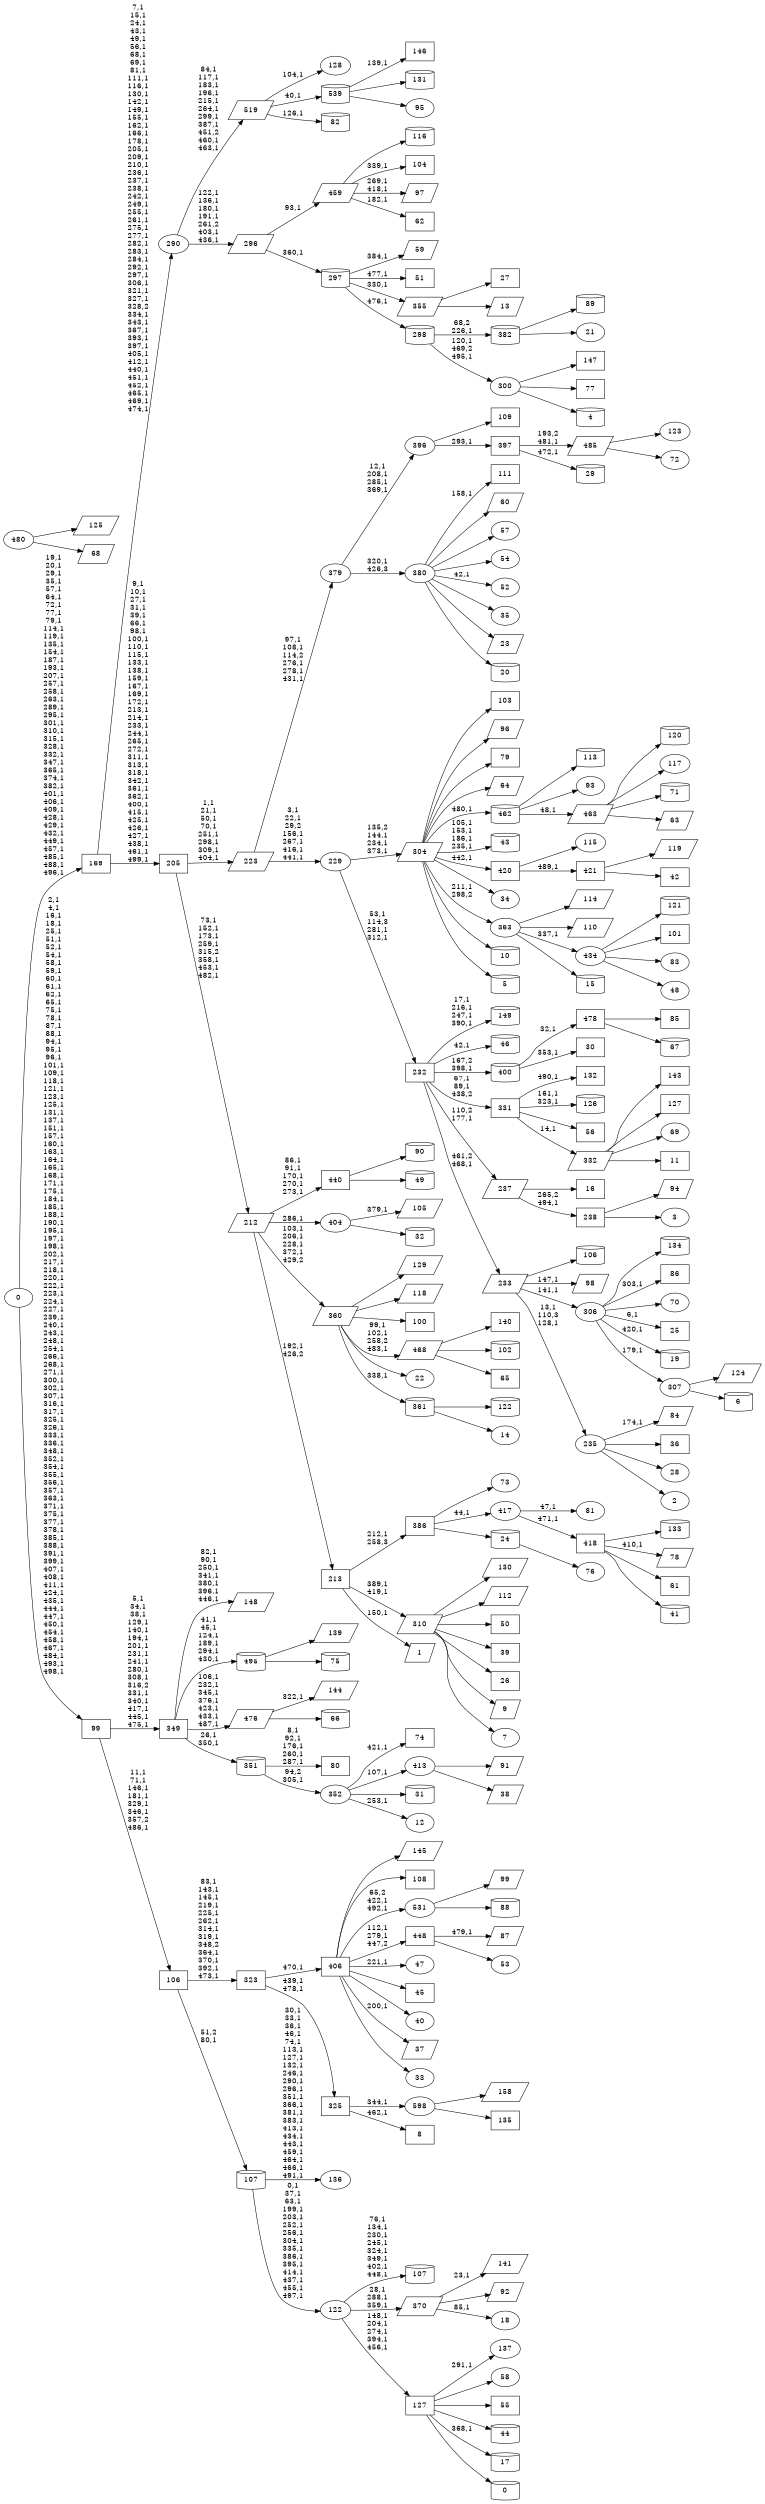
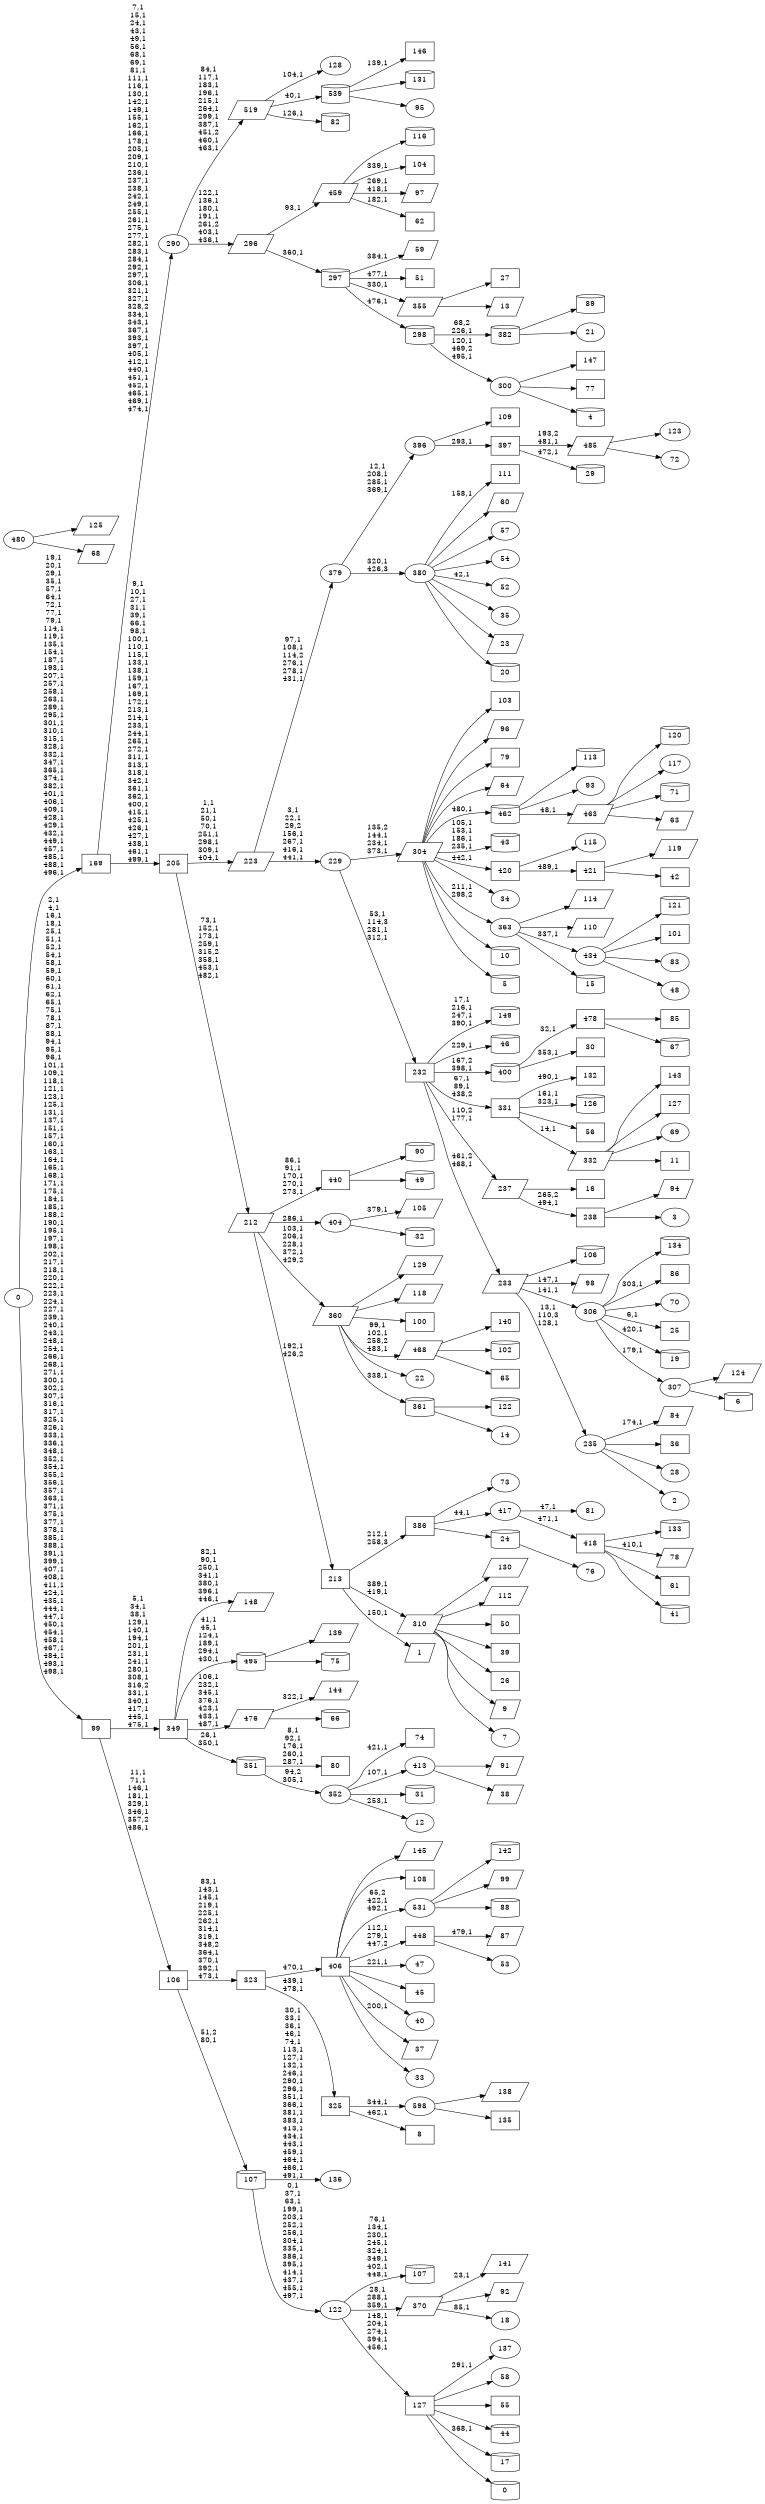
  digraph {
    rankdir=LR
    node [shape=box]
    n1 [label=149 shape=cylinder]
    n2 [label=148 shape=parallelogram]
    n3 [label=147]
    n4 [label=146]
    n5 [label=145 shape=parallelogram]
    n6 [label=144 shape=parallelogram]
    n7 [label=143]
+   n8 [label=142 shape=cylinder]
    n9 [label=141 shape=parallelogram]
    n10 [label=140]
    n11 [label=139 shape=parallelogram]
-   n12 [label=158 shape=parallelogram]
+   n12 [label=138 shape=parallelogram]
    n13 [label=137 shape=ellipse]
    n14 [label=136 shape=ellipse]
    n15 [label=135]
    598 [shape=ellipse]
    n17 [label=134 shape=cylinder]
    n18 [label=133 shape=cylinder]
    n19 [label=132]
    n20 [label=131 shape=cylinder]
    n21 [label=130 shape=parallelogram]
    n22 [label=129 shape=parallelogram]
    n23 [label=128 shape=ellipse]
    n24 [label=127]
    n25 [label=126 shape=cylinder]
    n26 [label=125 shape=parallelogram]
    n27 [label=124 shape=parallelogram]
    n28 [label=123 shape=ellipse]
    n29 [label=122 shape=cylinder]
    n30 [label=121 shape=cylinder]
    n31 [label=120 shape=cylinder]
    n32 [label=119 shape=parallelogram]
    n33 [label=118 shape=parallelogram]
    n34 [label=117 shape=ellipse]
    n35 [label=116 shape=cylinder]
    n36 [label=115 shape=ellipse]
    n37 [label=114 shape=parallelogram]
    n38 [label=113 shape=cylinder]
    n39 [label=112 shape=parallelogram]
    n40 [label=111]
    n41 [label=110 shape=parallelogram]
    n42 [label=109]
    n43 [label=108]
    n44 [label=107 shape=cylinder]
    n45 [label=106 shape=cylinder]
    n46 [label=105 shape=parallelogram]
    n47 [label=104]
    n48 [label=103]
    n49 [label=102 shape=cylinder]
    n50 [label=101]
    n51 [label=100]
    n52 [label=99 shape=parallelogram]
    n53 [label=98 shape=parallelogram]
    n54 [label=97 shape=parallelogram]
    n55 [label=96 shape=parallelogram]
    n56 [label=95 shape=ellipse]
    539 [shape=cylinder]
    n58 [label=94 shape=parallelogram]
    n59 [label=93 shape=ellipse]
    n60 [label=92 shape=parallelogram]
    n61 [label=91 shape=parallelogram]
    n62 [label=90 shape=cylinder]
    n63 [label=89 shape=cylinder]
    n64 [label=88 shape=cylinder]
    531 [shape=ellipse]
    n66 [label=87 shape=parallelogram]
    n67 [label=86]
    n68 [label=85]
    n69 [label=84 shape=parallelogram]
    n70 [label=83 shape=ellipse]
    n71 [label=82 shape=cylinder]
    519 [shape=parallelogram]
    n73 [label=81 shape=ellipse]
    n74 [label=80]
    n75 [label=79]
    n76 [label=78 shape=parallelogram]
    n77 [label=77]
    n78 [label=76 shape=ellipse]
    n79 [label=75 shape=cylinder]
    495 [shape=cylinder]
    n81 [label=74]
    n82 [label=73 shape=ellipse]
    n83 [label=72 shape=ellipse]
    485 [shape=parallelogram]
    n85 [label=71 shape=cylinder]
    n86 [label=70 shape=ellipse]
    n87 [label=69 shape=ellipse]
    n88 [label=68 shape=parallelogram]
    480 [shape=ellipse]
    n90 [label=67 shape=cylinder]
    478
    n92 [label=66 shape=cylinder]
    476 [shape=parallelogram]
    n94 [label=65]
    468 [shape=parallelogram]
    n96 [label=64 shape=parallelogram]
    n97 [label=63 shape=parallelogram]
    463 [shape=parallelogram]
    462 [shape=cylinder]
    n100 [label=62]
    459 [shape=parallelogram]
    n102 [label=61]
    n103 [label=60 shape=parallelogram]
    n104 [label=59 shape=parallelogram]
    n105 [label=58 shape=ellipse]
    n106 [label=57 shape=ellipse]
    n107 [label=56]
    n108 [label=55]
    n109 [label=54 shape=ellipse]
    n110 [label=53 shape=ellipse]
    448
    n112 [label=52 shape=ellipse]
    n113 [label=51]
    n114 [label=50]
    n115 [label=49 shape=cylinder]
    440
    n117 [label=48 shape=ellipse]
    434 [shape=ellipse]
    n119 [label=47 shape=ellipse]
    n120 [label=46 shape=cylinder]
    n121 [label=45]
    n122 [label=44 shape=cylinder]
    n123 [label=43 shape=cylinder]
    n124 [label=42]
    421
    420
    n127 [label=41 shape=cylinder]
    418
    417 [shape=ellipse]
    n130 [label=40 shape=ellipse]
    n131 [label=39]
    n132 [label=38 shape=parallelogram]
    413 [shape=ellipse]
    n134 [label=37 shape=parallelogram]
    n135 [label=36]
    n136 [label=35 shape=ellipse]
    n137 [label=34 shape=ellipse]
    n138 [label=33 shape=ellipse]
    406
    n140 [label=32 shape=cylinder]
    404 [shape=ellipse]
    n142 [label=31 shape=cylinder]
    n143 [label=30]
    400 [shape=cylinder]
    n145 [label=29 shape=cylinder]
    397
    396 [shape=ellipse]
    n148 [label=28 shape=ellipse]
    n149 [label=27]
    n150 [label=26]
    n151 [label=25]
    n152 [label=24 shape=cylinder]
    386
    n154 [label=23 shape=parallelogram]
    n155 [label=22 shape=ellipse]
    n156 [label=21 shape=ellipse]
    382 [shape=cylinder]
    n158 [label=20 shape=cylinder]
    380 [shape=ellipse]
    379 [shape=ellipse]
    n161 [label=19 shape=cylinder]
    n162 [label=18 shape=ellipse]
    370 [shape=parallelogram]
    n164 [label=17 shape=cylinder]
    n165 [label=16]
    n166 [label=15 shape=cylinder]
    363 [shape=ellipse]
    n168 [label=14 shape=ellipse]
    361 [shape=cylinder]
    360 [shape=parallelogram]
    n171 [label=13 shape=parallelogram]
    355 [shape=parallelogram]
    n173 [label=12 shape=ellipse]
    352 [shape=ellipse]
    351 [shape=cylinder]
    349
    n177 [label=11]
    332 [shape=parallelogram]
    331
    n180 [label=10 shape=cylinder]
    n181 [label=9 shape=parallelogram]
    n182 [label=8]
    325
    323
    n185 [label=7 shape=ellipse]
    310 [shape=parallelogram]
    n187 [label=6 shape=cylinder]
    307 [shape=ellipse]
    306 [shape=ellipse]
    n190 [label=5 shape=cylinder]
    304 [shape=parallelogram]
    n192 [label=4 shape=cylinder]
    300 [shape=ellipse]
    298 [shape=cylinder]
    297 [shape=cylinder]
    296 [shape=parallelogram]
    290 [shape=ellipse]
    n198 [label=3 shape=ellipse]
    238
    237 [shape=parallelogram]
    n201 [label=2 shape=ellipse]
    235 [shape=ellipse]
    233 [shape=parallelogram]
    232
    229 [shape=ellipse]
    223 [shape=parallelogram]
    n207 [label=1 shape=parallelogram]
    213
    212 [shape=parallelogram]
    205
    169
    n212 [label=0 shape=cylinder]
    127
    122 [shape=ellipse]
    107 [shape=cylinder]
    106
    99
    0 [shape=ellipse]
    598 -> n12
    598 -> n15
    539 -> n4 [label="139,1"]
    539 -> n20
    539 -> n56
+   531 -> n8
    531 -> n52
    531 -> n64
    519 -> n23 [label="104,1"]
    519 -> 539 [label="40,1"]
    519 -> n71 [label="126,1"]
    495 -> n11
    495 -> n79
    485 -> n28
    485 -> n83
    480 -> n26
    480 -> n88
    478 -> n68
    478 -> n90
    476 -> n6 [label="322,1"]
    476 -> n92
    468 -> n10
    468 -> n49
    468 -> n94
    463 -> n31
    463 -> n34
    463 -> n85
    463 -> n97
    462 -> n38
    462 -> n59
    462 -> 463 [label="48,1"]
    459 -> n35
    459 -> n47 [label="339,1"]
    459 -> n54 [label="269,1\n418,1"]
    459 -> n100 [label="182,1"]
    448 -> n66 [label="479,1"]
    448 -> n110
    440 -> n62
    440 -> n115
    434 -> n30
    434 -> n50
    434 -> n70
    434 -> n117
    421 -> n32
    421 -> n124
    420 -> n36
    420 -> 421 [label="489,1"]
    418 -> n18
    418 -> n76 [label="410,1"]
    418 -> n102
    418 -> n127
    417 -> n73 [label="47,1"]
    417 -> 418 [label="471,1"]
    413 -> n61
    413 -> n132
    406 -> n5
    406 -> n43
    406 -> 531 [label="65,2\n422,1\n492,1"]
    406 -> 448 [label="112,1\n279,1\n447,2"]
    406 -> n119 [label="221,1"]
    406 -> n121
    406 -> n130
    406 -> n134 [label="200,1"]
    406 -> n138
    404 -> n46 [label="379,1"]
    404 -> n140
    400 -> 478 [label="32,1"]
    400 -> n143 [label="353,1"]
    397 -> 485 [label="193,2\n481,1"]
    397 -> n145 [label="472,1"]
    396 -> n42
    396 -> 397 [label="293,1"]
    n152 -> n78
    386 -> n82
    386 -> 417 [label="44,1"]
    386 -> n152
    382 -> n63
    382 -> n156
    380 -> n40 [label="158,1"]
    380 -> n103
    380 -> n106
    380 -> n109
    380 -> n112 [label="42,1"]
    380 -> n136
    380 -> n154
    380 -> n158
    379 -> 396 [label="12,1\n208,1\n285,1\n369,1"]
    379 -> 380 [label="320,1\n426,3"]
    370 -> n9 [label="23,1"]
    370 -> n60
    370 -> n162 [label="85,1"]
    363 -> n37
    363 -> n41
    363 -> 434 [label="337,1"]
    363 -> n166
    361 -> n29
    361 -> n168
    360 -> n22
    360 -> n33
    360 -> n51
    360 -> 468 [label="99,1\n102,1\n258,2\n483,1"]
    360 -> n155
    360 -> 361 [label="338,1"]
    355 -> n149
    355 -> n171
    352 -> n81 [label="421,1"]
    352 -> 413 [label="107,1"]
    352 -> n142
    352 -> n173 [label="253,1"]
    351 -> n74 [label="8,1\n92,1\n176,1\n260,1\n287,1"]
    351 -> 352 [label="94,2\n305,1"]
    349 -> n2 [label="82,1\n90,1\n250,1\n341,1\n380,1\n396,1\n446,1"]
    349 -> 495 [label="41,1\n45,1\n124,1\n189,1\n294,1\n430,1"]
    349 -> 476 [label="106,1\n232,1\n345,1\n376,1\n423,1\n433,1\n487,1"]
    349 -> 351 [label="26,1\n350,1"]
    332 -> n7
    332 -> n24
    332 -> n87
    332 -> n177
    331 -> n19 [label="490,1"]
    331 -> n25 [label="161,1\n323,1"]
    331 -> n107
    331 -> 332 [label="14,1"]
    325 -> 598 [label="344,1"]
    325 -> n182 [label="462,1"]
    323 -> 406 [label="470,1"]
    323 -> 325 [label="439,1\n478,1"]
    310 -> n21
    310 -> n39
    310 -> n114
    310 -> n131
    310 -> n150
    310 -> n181
    310 -> n185
    307 -> n27
    307 -> n187
    306 -> n17
    306 -> n67 [label="303,1"]
    306 -> n86
    306 -> n151 [label="6,1"]
    306 -> n161 [label="420,1"]
    306 -> 307 [label="179,1"]
    304 -> n48
    304 -> n55
    304 -> n75
    304 -> n96
    304 -> 462 [label="480,1"]
    304 -> n123 [label="105,1\n153,1\n186,1\n235,1"]
    304 -> 420 [label="442,1"]
    304 -> n137
    304 -> 363 [label="211,1\n298,2"]
    304 -> n180
    304 -> n190
    300 -> n3
    300 -> n77
    300 -> n192
    298 -> 382 [label="68,2\n226,1"]
    298 -> 300 [label="120,1\n469,2\n495,1"]
    297 -> n104 [label="384,1"]
    297 -> n113 [label="477,1"]
    297 -> 355 [label="330,1"]
    297 -> 298 [label="476,1"]
    296 -> 459 [label="93,1"]
    296 -> 297 [label="360,1"]
    290 -> 519 [label="84,1\n117,1\n183,1\n196,1\n215,1\n264,1\n299,1\n387,1\n451,2\n460,1\n463,1"]
    290 -> 296 [label="122,1\n136,1\n180,1\n191,1\n261,2\n403,1\n436,1"]
    238 -> n58
    238 -> n198
    237 -> n165
    237 -> 238 [label="265,2\n494,1"]
    235 -> n69 [label="174,1"]
    235 -> n135
    235 -> n148
    235 -> n201
    233 -> n45
    233 -> n53 [label="147,1"]
    233 -> 306 [label="141,1"]
    233 -> 235 [label="13,1\n110,3\n128,1"]
    232 -> n1 [label="17,1\n216,1\n247,1\n390,1"]
-   232 -> n120 [label="42,1"]
+   232 -> n120 [label="229,1"]
    232 -> 400 [label="167,2\n398,1"]
    232 -> 331 [label="67,1\n89,1\n438,2"]
    232 -> 237 [label="110,2\n177,1"]
    232 -> 233 [label="461,2\n468,1"]
    229 -> 304 [label="135,2\n144,1\n234,1\n373,1"]
    229 -> 232 [label="53,1\n114,3\n281,1\n312,1"]
    223 -> 379 [label="97,1\n108,1\n114,2\n276,1\n278,1\n431,1"]
    223 -> 229 [label="3,1\n22,1\n29,2\n156,1\n267,1\n416,1\n441,1"]
    213 -> 386 [label="212,1\n258,3"]
    213 -> 310 [label="389,1\n419,1"]
    213 -> n207 [label="150,1"]
    212 -> 440 [label="86,1\n91,1\n170,1\n270,1\n273,1"]
    212 -> 404 [label="286,1"]
    212 -> 360 [label="103,1\n206,1\n228,1\n372,1\n429,2"]
    212 -> 213 [label="192,1\n426,2"]
    205 -> 223 [label="1,1\n21,1\n50,1\n70,1\n251,1\n298,1\n309,1\n404,1"]
    205 -> 212 [label="73,1\n152,1\n173,1\n259,1\n315,2\n358,1\n453,1\n482,1"]
    169 -> 290 [label="7,1\n15,1\n24,1\n43,1\n49,1\n56,1\n68,1\n69,1\n81,1\n111,1\n116,1\n130,1\n142,1\n149,1\n155,1\n162,1\n166,1\n178,1\n205,1\n209,1\n210,1\n236,1\n237,1\n238,1\n242,1\n249,1\n255,1\n261,1\n275,1\n277,1\n282,1\n283,1\n284,1\n292,1\n297,1\n306,1\n321,1\n327,1\n328,2\n334,1\n343,1\n367,1\n393,1\n397,1\n405,1\n412,1\n440,1\n451,1\n452,1\n465,1\n469,1\n474,1"]
    169 -> 205 [label="9,1\n10,1\n27,1\n31,1\n39,1\n66,1\n98,1\n100,1\n110,1\n115,1\n133,1\n138,1\n159,1\n167,1\n169,1\n172,1\n213,1\n214,1\n233,1\n244,1\n265,1\n272,1\n311,1\n313,1\n318,1\n342,1\n361,1\n362,1\n400,1\n415,1\n425,1\n426,1\n427,1\n438,1\n461,1\n499,1"]
    127 -> n13 [label="291,1"]
    127 -> n105
    127 -> n108
    127 -> n122
    127 -> n164 [label="368,1"]
    127 -> n212
    122 -> n44 [label="76,1\n134,1\n230,1\n245,1\n324,1\n349,1\n402,1\n448,1"]
    122 -> 370 [label="28,1\n288,1\n359,1"]
    122 -> 127 [label="148,1\n204,1\n274,1\n394,1\n456,1"]
    107 -> n14 [label="30,1\n33,1\n36,1\n46,1\n74,1\n113,1\n127,1\n132,1\n246,1\n290,1\n296,1\n351,1\n366,1\n381,1\n383,1\n413,1\n434,1\n443,1\n459,1\n464,1\n466,1\n491,1"]
    107 -> 122 [label="0,1\n37,1\n63,1\n199,1\n203,1\n252,1\n256,1\n304,1\n335,1\n386,1\n395,1\n414,1\n437,1\n455,1\n497,1"]
    106 -> 323 [label="83,1\n143,1\n145,1\n219,1\n225,1\n262,1\n314,1\n319,1\n348,2\n364,1\n370,1\n392,1\n473,1"]
    106 -> 107 [label="51,2\n80,1"]
    99 -> 349 [label="5,1\n34,1\n38,1\n129,1\n140,1\n194,1\n201,1\n231,1\n241,1\n280,1\n308,1\n316,2\n331,1\n340,1\n417,1\n445,1\n475,1"]
    99 -> 106 [label="11,1\n71,1\n146,1\n181,1\n329,1\n346,1\n357,2\n486,1"]
    0 -> 169 [label="19,1\n20,1\n29,1\n35,1\n57,1\n64,1\n72,1\n77,1\n79,1\n114,1\n119,1\n135,1\n154,1\n187,1\n193,1\n207,1\n257,1\n258,1\n263,1\n289,1\n295,1\n301,1\n310,1\n315,1\n328,1\n332,1\n347,1\n365,1\n374,1\n382,1\n401,1\n406,1\n409,1\n428,1\n429,1\n432,1\n449,1\n457,1\n485,1\n488,1\n496,1"]
    0 -> 99 [label="2,1\n4,1\n16,1\n18,1\n25,1\n51,1\n52,1\n54,1\n58,1\n59,1\n60,1\n61,1\n62,1\n65,1\n75,1\n78,1\n87,1\n88,1\n94,1\n95,1\n96,1\n101,1\n109,1\n118,1\n121,1\n123,1\n125,1\n131,1\n137,1\n151,1\n157,1\n160,1\n163,1\n164,1\n165,1\n168,1\n171,1\n175,1\n184,1\n185,1\n188,1\n190,1\n195,1\n197,1\n198,1\n202,1\n217,1\n218,1\n220,1\n222,1\n223,1\n224,1\n227,1\n239,1\n240,1\n243,1\n248,1\n254,1\n266,1\n268,1\n271,1\n300,1\n302,1\n307,1\n316,1\n317,1\n325,1\n326,1\n333,1\n336,1\n348,1\n352,1\n354,1\n355,1\n356,1\n357,1\n363,1\n371,1\n375,1\n377,1\n378,1\n385,1\n388,1\n391,1\n399,1\n407,1\n408,1\n411,1\n424,1\n435,1\n444,1\n447,1\n450,1\n454,1\n458,1\n467,1\n484,1\n493,1\n498,1"]
  }
